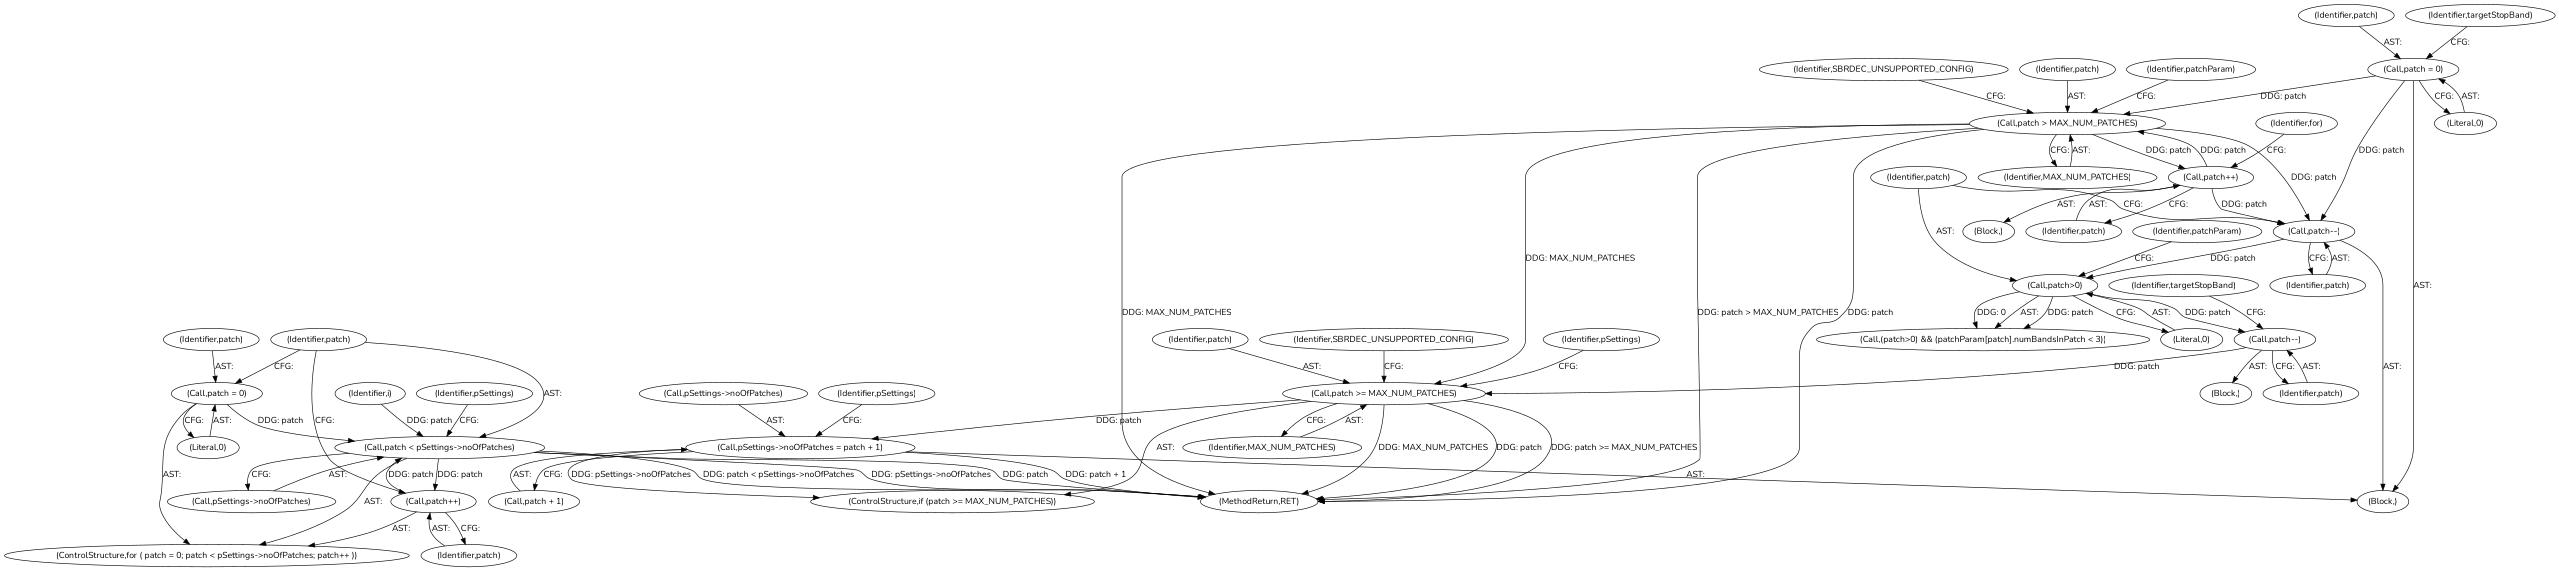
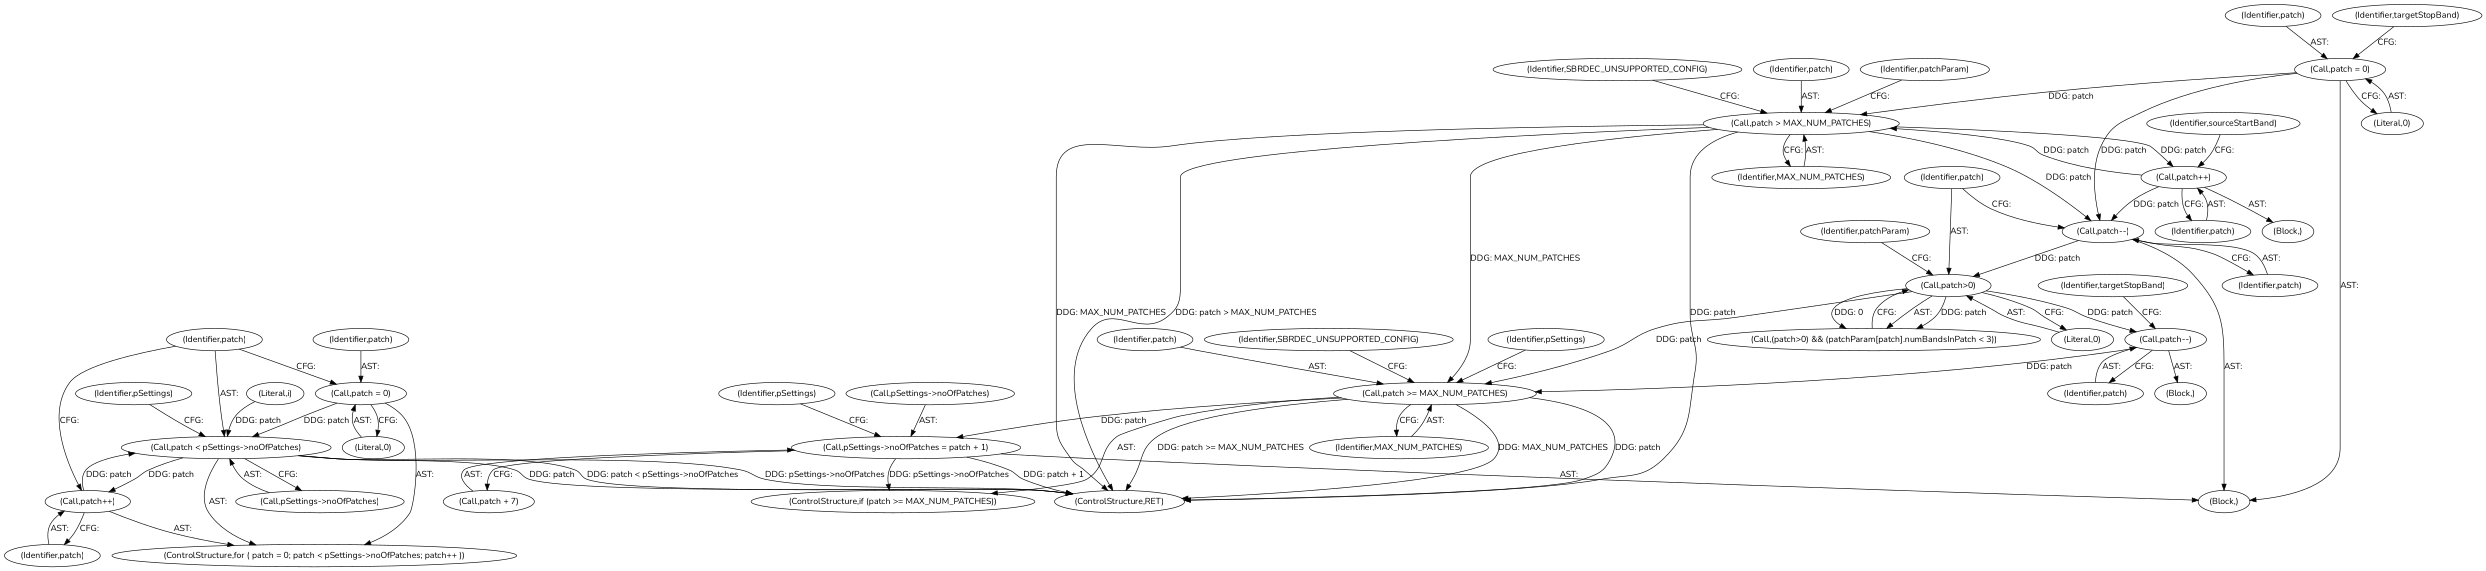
  digraph {
    fontname=Nunito
    node [fontname=Nunito]
    edge [fontname=Nunito]
    n1 [label="(Call,patch < pSettings->noOfPatches)"]
    n2 [label="(Call,patch++)"]
    n3 [label="(Call,pSettings->noOfPatches)"]
-   n4 [label="(MethodReturn,RET)"]
+   n4 [label="(ControlStructure,RET)"]
    n5 [label="(ControlStructure,for ( patch = 0; patch < pSettings->noOfPatches; patch++ ))"]
    n6 [label="(Identifier,patch)"]
    n7 [label="(Call,patch = 0)"]
    n8 [label="(Literal,0)"]
    n9 [label="(Call,pSettings->noOfPatches = patch + 1)"]
-   n10 [label="(Call,patch + 1)"]
+   n10 [label="(Call,patch + 7)"]
    n11 [label="(Block,)"]
    n12 [label="(ControlStructure,if (patch >= MAX_NUM_PATCHES))"]
    n13 [label="(Call,patch >= MAX_NUM_PATCHES)"]
    n14 [label="(Identifier,MAX_NUM_PATCHES)"]
    n15 [label="(Call,patch--)"]
    n16 [label="(Block,)"]
    n17 [label="(Identifier,patch)"]
    n18 [label="(Call,patch>0)"]
    n19 [label="(Call,(patch>0) && (patchParam[patch].numBandsInPatch < 3))"]
    n20 [label="(Literal,0)"]
    n21 [label="(Call,patch--)"]
    n22 [label="(Identifier,patch)"]
    n23 [label="(Call,patch = 0)"]
    n24 [label="(Call,patch > MAX_NUM_PATCHES)"]
    n25 [label="(Literal,0)"]
    n26 [label="(Call,patch++)"]
    n27 [label="(Identifier,MAX_NUM_PATCHES)"]
    n28 [label="(Identifier,patch)"]
    n29 [label="(Block,)"]
    n30 [label="(Call,pSettings->noOfPatches)"]
    n31 [label="(Identifier,pSettings)"]
    n32 [label="(Identifier,SBRDEC_UNSUPPORTED_CONFIG)"]
-   n33 [label="(Identifier,i)"]
+   n33 [label="(Literal,i)"]
    n34 [label="(Identifier,patch)"]
    n35 [label="(Identifier,pSettings)"]
    n36 [label="(Identifier,patch)"]
-   n37 [label="(Identifier,for)"]
+   n37 [label="(Identifier,sourceStartBand)"]
    n38 [label="(Identifier,SBRDEC_UNSUPPORTED_CONFIG)"]
    n39 [label="(Identifier,pSettings)"]
    n40 [label="(Identifier,patchParam)"]
    n41 [label="(Identifier,patch)"]
    n42 [label="(Identifier,targetStopBand)"]
    n43 [label="(Identifier,patch)"]
    n44 [label="(Identifier,patch)"]
    n45 [label="(Identifier,targetStopBand)"]
    n46 [label="(Identifier,patch)"]
    n47 [label="(Identifier,patchParam)"]
    n1 -> n2 [label="DDG: patch"]
    n1 -> n3 [label="CFG: "]
    n1 -> n4 [label="DDG: pSettings->noOfPatches"]
    n1 -> n4 [label="DDG: patch"]
    n1 -> n4 [label="DDG: patch < pSettings->noOfPatches"]
    n1 -> n5 [label="AST: "]
    n2 -> n1 [label="DDG: patch"]
    n2 -> n5 [label="AST: "]
    n2 -> n6 [label="CFG: "]
    n3 -> n1 [label="AST: "]
    n6 -> n2 [label="AST: "]
    n7 -> n1 [label="DDG: patch"]
    n7 -> n5 [label="AST: "]
    n7 -> n8 [label="CFG: "]
    n8 -> n7 [label="AST: "]
    n9 -> n4 [label="DDG: patch + 1"]
    n9 -> n10 [label="CFG: "]
    n9 -> n11 [label="AST: "]
    n9 -> n12 [label="DDG: pSettings->noOfPatches"]
    n10 -> n9 [label="AST: "]
    n13 -> n4 [label="DDG: MAX_NUM_PATCHES"]
    n13 -> n4 [label="DDG: patch"]
    n13 -> n4 [label="DDG: patch >= MAX_NUM_PATCHES"]
    n13 -> n9 [label="DDG: patch"]
    n13 -> n12 [label="AST: "]
    n13 -> n14 [label="CFG: "]
    n14 -> n13 [label="AST: "]
    n15 -> n13 [label="DDG: patch"]
    n15 -> n16 [label="AST: "]
    n15 -> n17 [label="CFG: "]
    n17 -> n15 [label="AST: "]
+   n18 -> n13 [label="DDG: patch"]
    n18 -> n15 [label="DDG: patch"]
    n18 -> n19 [label="AST: "]
    n18 -> n19 [label="DDG: patch"]
    n18 -> n19 [label="DDG: 0"]
    n18 -> n20 [label="CFG: "]
+   n19 -> n18 [label="CFG: "]
    n20 -> n18 [label="AST: "]
    n21 -> n11 [label="AST: "]
    n21 -> n18 [label="DDG: patch"]
    n21 -> n22 [label="CFG: "]
    n22 -> n21 [label="AST: "]
    n23 -> n11 [label="AST: "]
    n23 -> n21 [label="DDG: patch"]
    n23 -> n24 [label="DDG: patch"]
    n23 -> n25 [label="CFG: "]
    n24 -> n4 [label="DDG: MAX_NUM_PATCHES"]
    n24 -> n4 [label="DDG: patch > MAX_NUM_PATCHES"]
    n24 -> n4 [label="DDG: patch"]
    n24 -> n13 [label="DDG: MAX_NUM_PATCHES"]
    n24 -> n21 [label="DDG: patch"]
    n24 -> n26 [label="DDG: patch"]
    n24 -> n27 [label="CFG: "]
    n25 -> n23 [label="AST: "]
    n26 -> n21 [label="DDG: patch"]
    n26 -> n24 [label="DDG: patch"]
    n26 -> n28 [label="CFG: "]
    n26 -> n29 [label="AST: "]
    n27 -> n24 [label="AST: "]
    n28 -> n26 [label="AST: "]
    n30 -> n9 [label="AST: "]
    n31 -> n13 [label="CFG: "]
    n32 -> n24 [label="CFG: "]
    n33 -> n1 [label="DDG: patch"]
    n34 -> n24 [label="AST: "]
    n35 -> n9 [label="CFG: "]
    n36 -> n13 [label="AST: "]
    n37 -> n26 [label="CFG: "]
    n38 -> n13 [label="CFG: "]
    n39 -> n1 [label="CFG: "]
    n40 -> n24 [label="CFG: "]
    n41 -> n23 [label="AST: "]
    n42 -> n15 [label="CFG: "]
    n43 -> n1 [label="AST: "]
    n43 -> n2 [label="CFG: "]
    n43 -> n7 [label="CFG: "]
    n44 -> n7 [label="AST: "]
    n45 -> n23 [label="CFG: "]
    n46 -> n18 [label="AST: "]
    n46 -> n21 [label="CFG: "]
    n47 -> n18 [label="CFG: "]
  }
